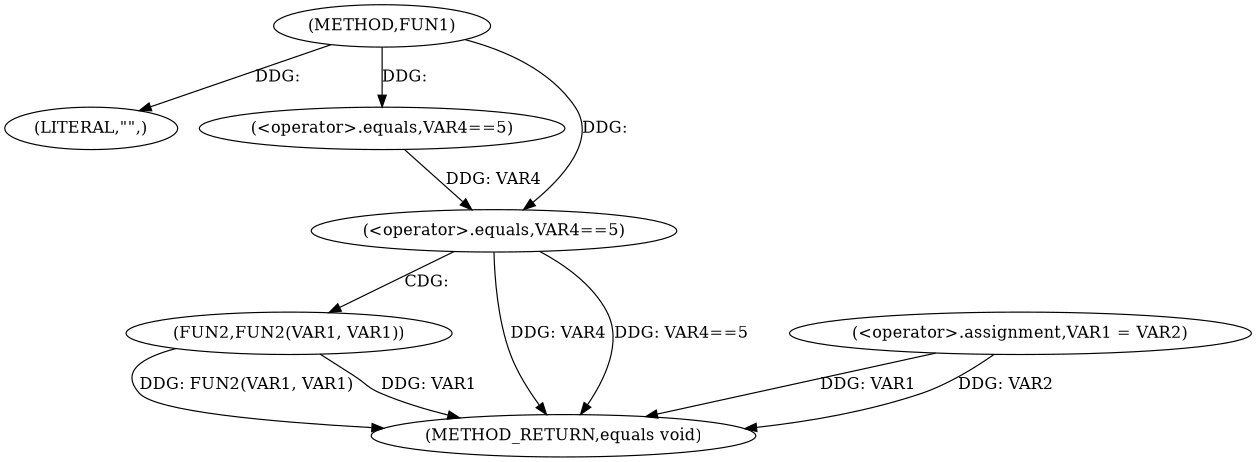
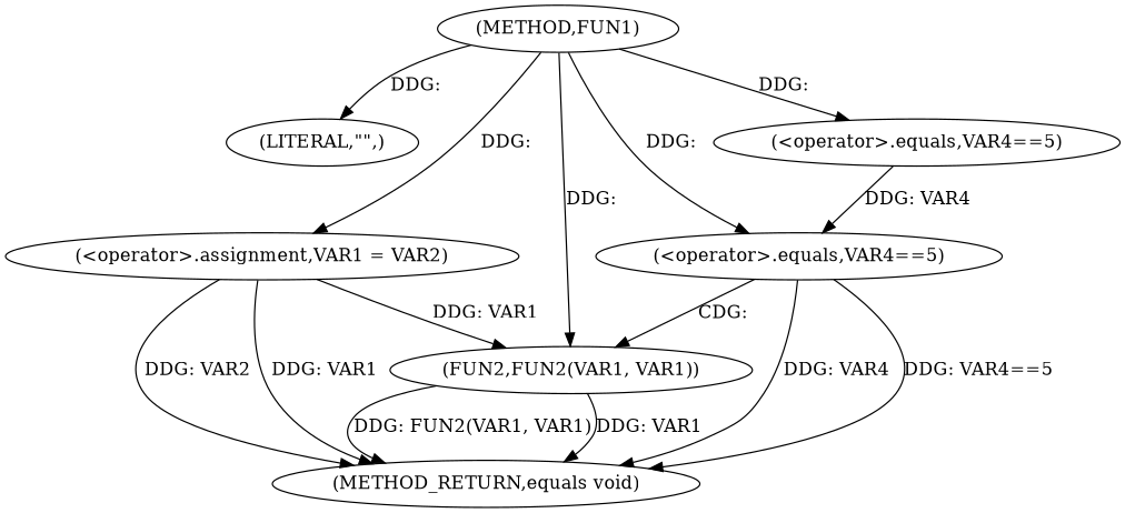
  digraph {
    n1 [label="(METHOD,FUN1)"]
    n2 [label="(LITERAL,\"\",)"]
    n3 [label="(<operator>.assignment,VAR1 = VAR2)"]
    n4 [label="(<operator>.equals,VAR4==5)"]
    n5 [label="(<operator>.equals,VAR4==5)"]
    n6 [label="(FUN2,FUN2(VAR1, VAR1))"]
    n7 [label="(METHOD_RETURN,equals void)"]
    n1 -> n2 [label="DDG: "]
+   n1 -> n3 [label="DDG: "]
    n1 -> n4 [label="DDG: "]
    n1 -> n5 [label="DDG: "]
+   n1 -> n6 [label="DDG: "]
+   n3 -> n6 [label="DDG: VAR1"]
    n3 -> n7 [label="DDG: VAR1"]
    n3 -> n7 [label="DDG: VAR2"]
    n4 -> n5 [label="DDG: VAR4"]
    n5 -> n6 [label="CDG: "]
    n5 -> n7 [label="DDG: VAR4"]
    n5 -> n7 [label="DDG: VAR4==5"]
    n6 -> n7 [label="DDG: FUN2(VAR1, VAR1)"]
    n6 -> n7 [label="DDG: VAR1"]
  }
